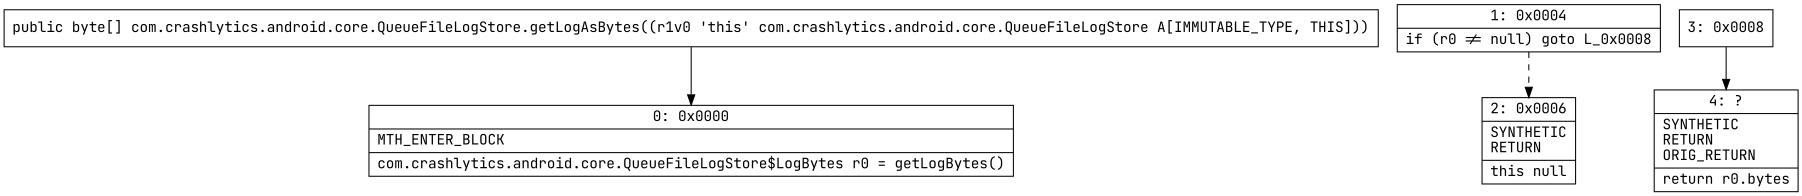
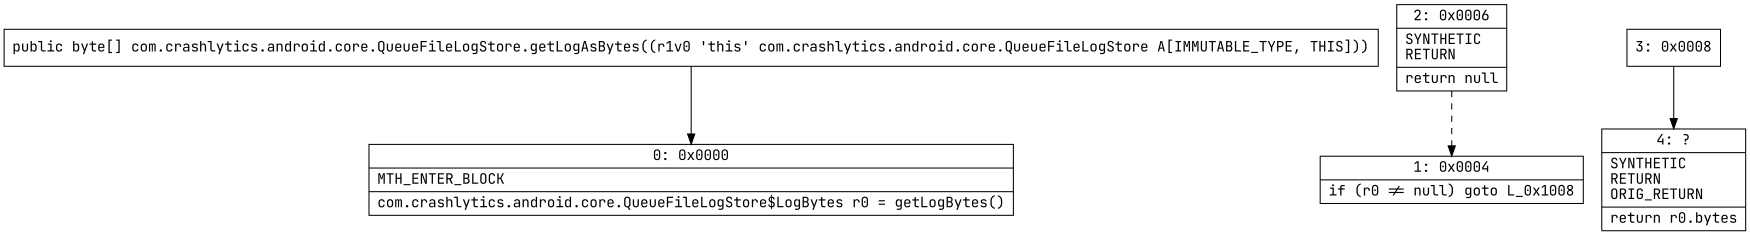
  digraph {
    fontname="JetBrains Mono"
    node [fontname="JetBrains Mono" shape=record]
    edge [fontname="JetBrains Mono"]
    n1 [label="{0\:\ 0x0000|MTH_ENTER_BLOCK\l|com.crashlytics.android.core.QueueFileLogStore$LogBytes r0 = getLogBytes()\l}"]
-   n2 [label="{1\:\ 0x0004|if (r0 != null) goto L_0x0008\l}"]
-   n3 [label="{2\:\ 0x0006|SYNTHETIC\lRETURN\l|this null\l}"]
+   n2 [label="{1\:\ 0x0004|if (r0 != null) goto L_0x1008\l}"]
+   n3 [label="{2\:\ 0x0006|SYNTHETIC\lRETURN\l|return null\l}"]
    n4 [label="{3\:\ 0x0008}"]
    n5 [label="{4\:\ ?|SYNTHETIC\lRETURN\lORIG_RETURN\l|return r0.bytes\l}"]
    n6 [label="{public byte[] com.crashlytics.android.core.QueueFileLogStore.getLogAsBytes((r1v0 'this' com.crashlytics.android.core.QueueFileLogStore A[IMMUTABLE_TYPE, THIS])) }"]
-   n2 -> n3 [style=dashed]
+   n3 -> n2 [style=dashed]
    n4 -> n5
    n6 -> n1
  }
